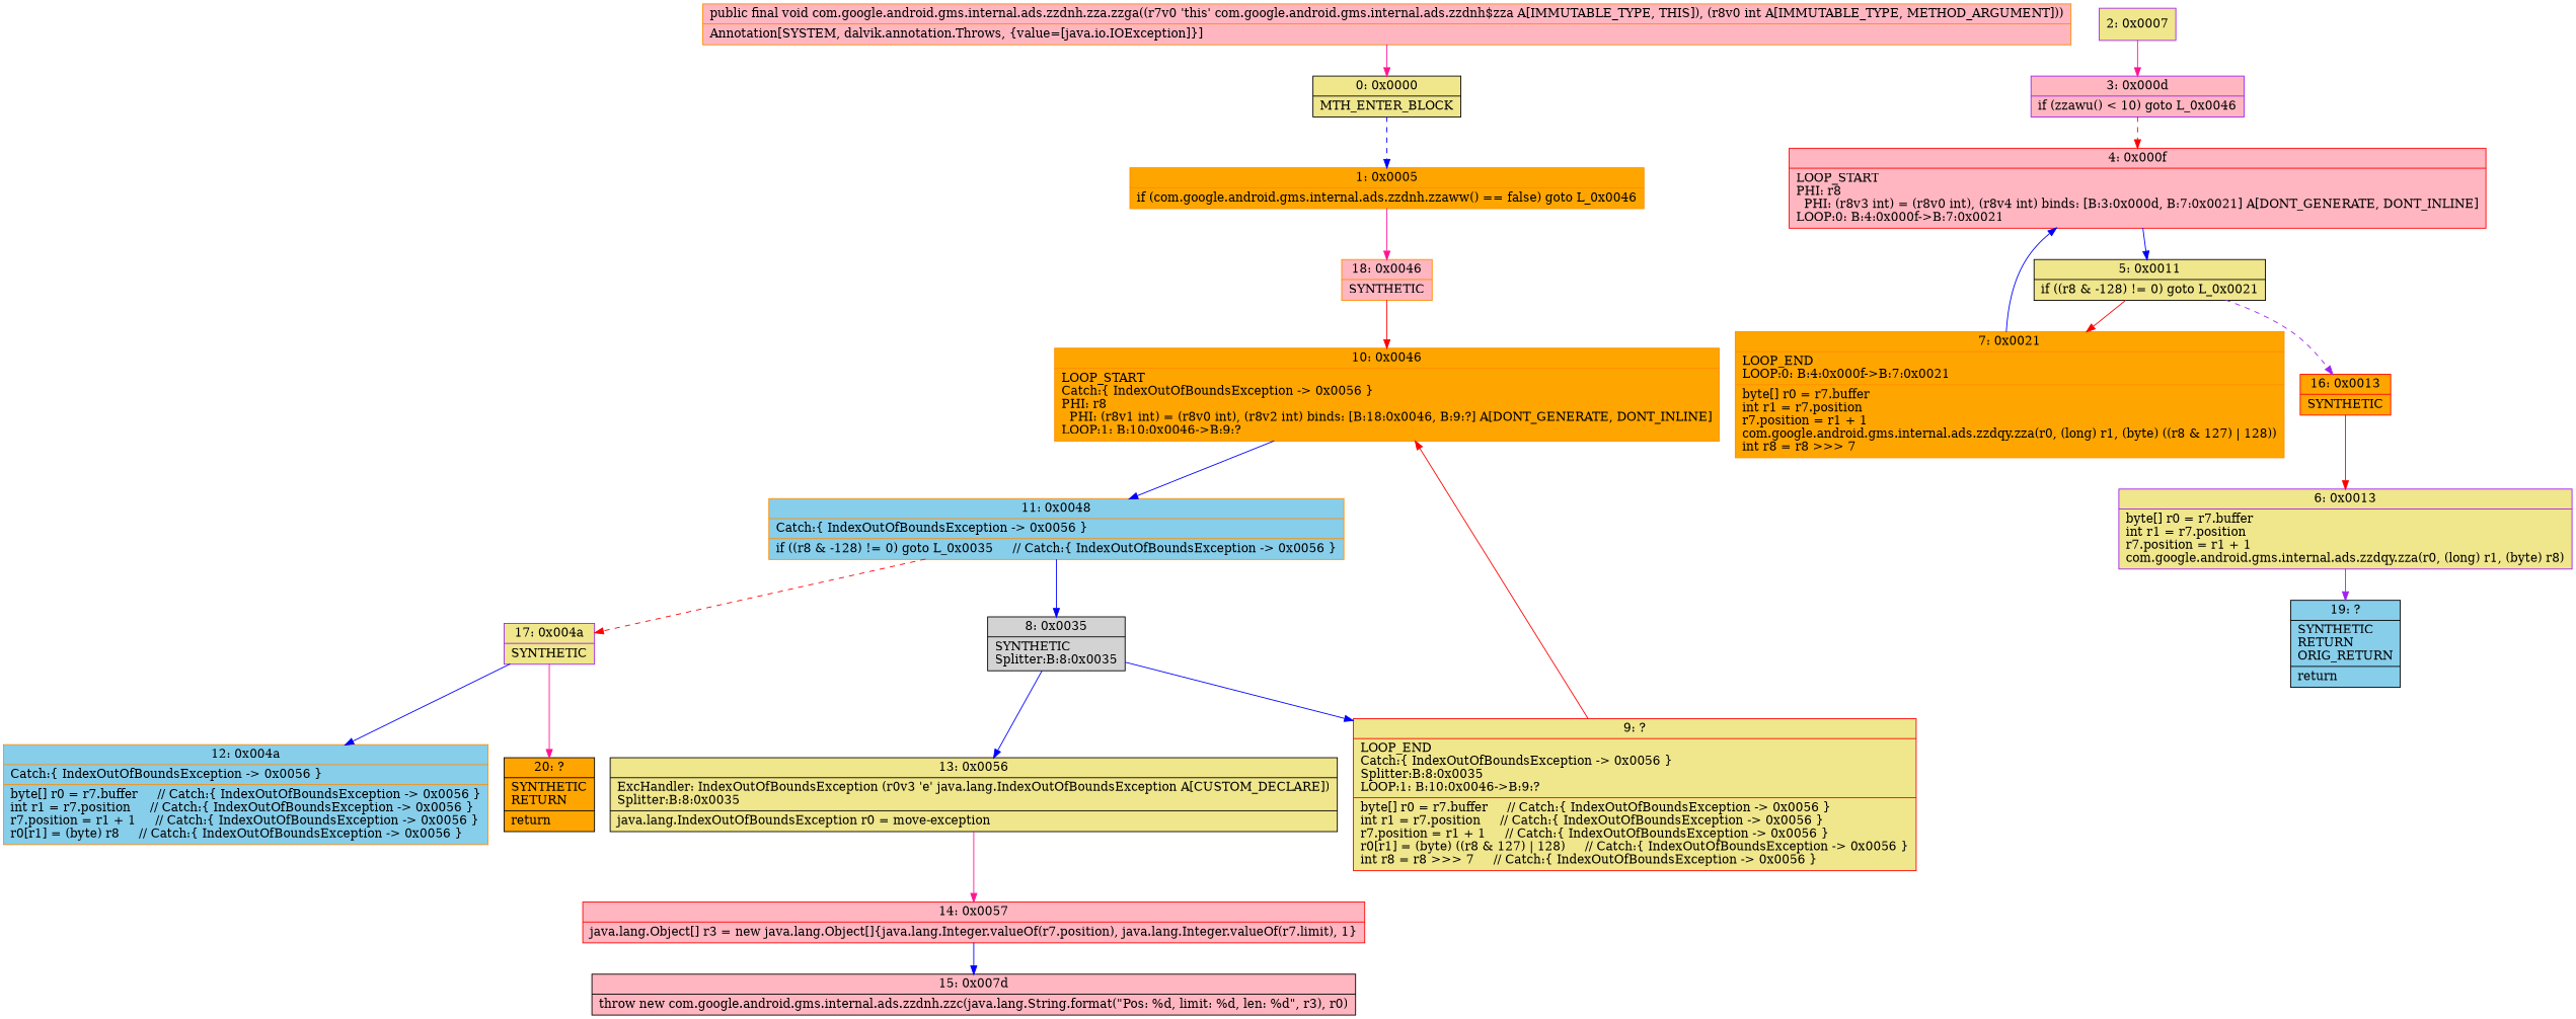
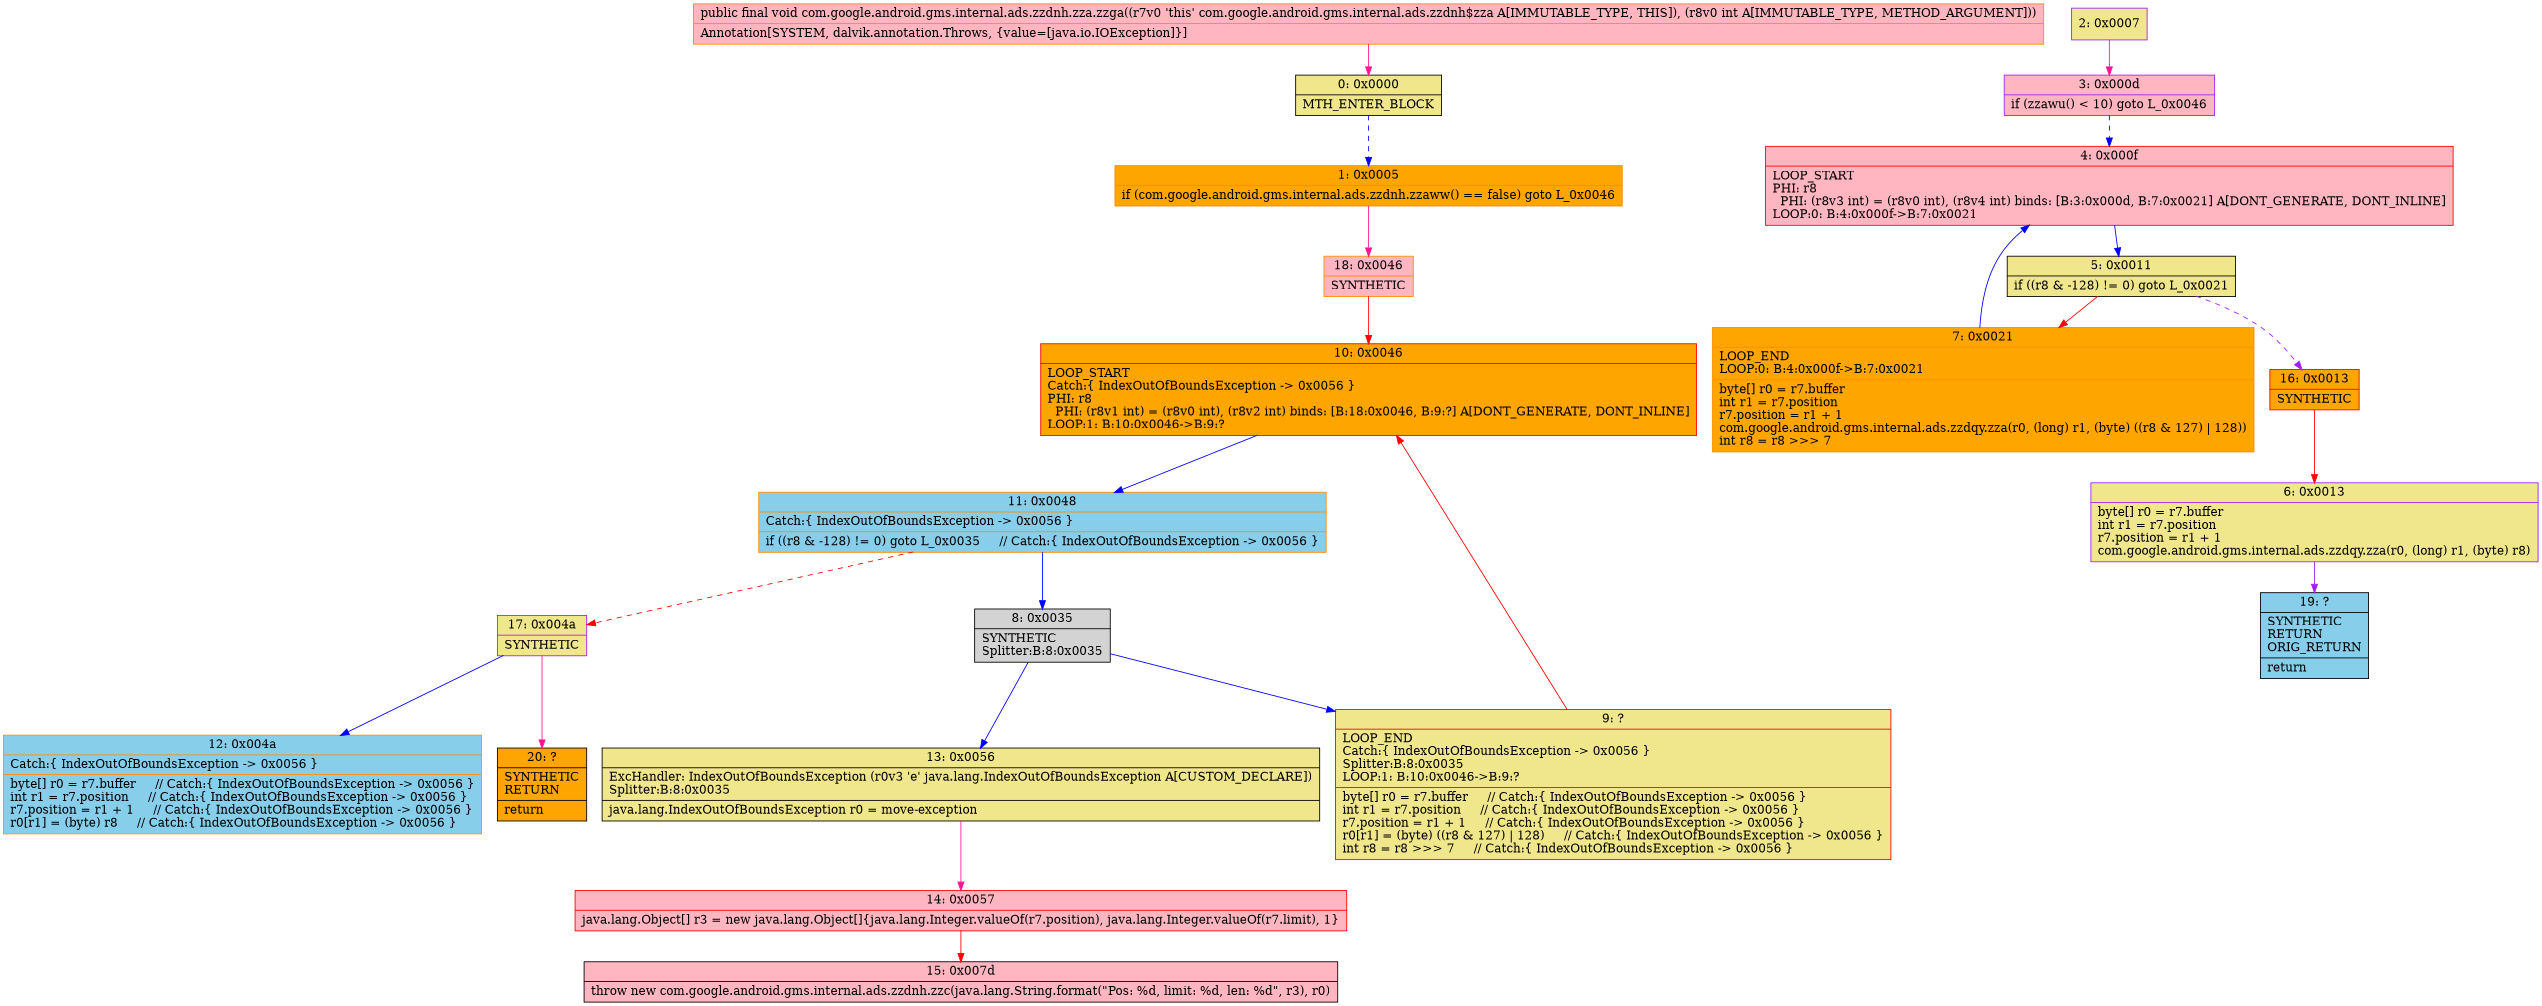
  digraph {
    node [color=black fillcolor=khaki shape=record style=filled]
    edge [color=blue]
    n1 [label="{0\:\ 0x0000|MTH_ENTER_BLOCK\l}"]
    n2 [color=darkorange fillcolor=orange label="{1\:\ 0x0005|if (com.google.android.gms.internal.ads.zzdnh.zzaww() == false) goto L_0x0046\l}"]
    n3 [color=darkorange fillcolor=lightpink label="{18\:\ 0x0046|SYNTHETIC\l}"]
    n4 [color=purple label="{2\:\ 0x0007}"]
    n5 [color=purple fillcolor=lightpink label="{3\:\ 0x000d|if (zzawu() \< 10) goto L_0x0046\l}"]
-   n6 [color=darkorange fillcolor=orange label="{10\:\ 0x0046|LOOP_START\lCatch:\{ IndexOutOfBoundsException \-\> 0x0056 \}\lPHI: r8 \l  PHI: (r8v1 int) = (r8v0 int), (r8v2 int) binds: [B:18:0x0046, B:9:?] A[DONT_GENERATE, DONT_INLINE]\lLOOP:1: B:10:0x0046\-\>B:9:?\l}"]
+   n6 [color=red fillcolor=orange label="{10\:\ 0x0046|LOOP_START\lCatch:\{ IndexOutOfBoundsException \-\> 0x0056 \}\lPHI: r8 \l  PHI: (r8v1 int) = (r8v0 int), (r8v2 int) binds: [B:18:0x0046, B:9:?] A[DONT_GENERATE, DONT_INLINE]\lLOOP:1: B:10:0x0046\-\>B:9:?\l}"]
    n7 [color=red fillcolor=lightpink label="{4\:\ 0x000f|LOOP_START\lPHI: r8 \l  PHI: (r8v3 int) = (r8v0 int), (r8v4 int) binds: [B:3:0x000d, B:7:0x0021] A[DONT_GENERATE, DONT_INLINE]\lLOOP:0: B:4:0x000f\-\>B:7:0x0021\l}"]
    n8 [label="{5\:\ 0x0011|if ((r8 & \-128) != 0) goto L_0x0021\l}"]
    n9 [color=darkorange fillcolor=orange label="{7\:\ 0x0021|LOOP_END\lLOOP:0: B:4:0x000f\-\>B:7:0x0021\l|byte[] r0 = r7.buffer\lint r1 = r7.position\lr7.position = r1 + 1\lcom.google.android.gms.internal.ads.zzdqy.zza(r0, (long) r1, (byte) ((r8 & 127) \| 128))\lint r8 = r8 \>\>\> 7\l}"]
    n10 [color=red fillcolor=orange label="{16\:\ 0x0013|SYNTHETIC\l}"]
    n11 [color=purple label="{6\:\ 0x0013|byte[] r0 = r7.buffer\lint r1 = r7.position\lr7.position = r1 + 1\lcom.google.android.gms.internal.ads.zzdqy.zza(r0, (long) r1, (byte) r8)\l}"]
    n12 [fillcolor=skyblue label="{19\:\ ?|SYNTHETIC\lRETURN\lORIG_RETURN\l|return\l}"]
    n13 [fillcolor=lightgrey label="{8\:\ 0x0035|SYNTHETIC\lSplitter:B:8:0x0035\l}"]
    n14 [color=red label="{9\:\ ?|LOOP_END\lCatch:\{ IndexOutOfBoundsException \-\> 0x0056 \}\lSplitter:B:8:0x0035\lLOOP:1: B:10:0x0046\-\>B:9:?\l|byte[] r0 = r7.buffer     \/\/ Catch:\{ IndexOutOfBoundsException \-\> 0x0056 \}\lint r1 = r7.position     \/\/ Catch:\{ IndexOutOfBoundsException \-\> 0x0056 \}\lr7.position = r1 + 1     \/\/ Catch:\{ IndexOutOfBoundsException \-\> 0x0056 \}\lr0[r1] = (byte) ((r8 & 127) \| 128)     \/\/ Catch:\{ IndexOutOfBoundsException \-\> 0x0056 \}\lint r8 = r8 \>\>\> 7     \/\/ Catch:\{ IndexOutOfBoundsException \-\> 0x0056 \}\l}"]
    n15 [label="{13\:\ 0x0056|ExcHandler: IndexOutOfBoundsException (r0v3 'e' java.lang.IndexOutOfBoundsException A[CUSTOM_DECLARE])\lSplitter:B:8:0x0035\l|java.lang.IndexOutOfBoundsException r0 = move\-exception\l}"]
    n16 [color=red fillcolor=lightpink label="{14\:\ 0x0057|java.lang.Object[] r3 = new java.lang.Object[]\{java.lang.Integer.valueOf(r7.position), java.lang.Integer.valueOf(r7.limit), 1\}\l}"]
    n17 [color=darkorange fillcolor=skyblue label="{11\:\ 0x0048|Catch:\{ IndexOutOfBoundsException \-\> 0x0056 \}\l|if ((r8 & \-128) != 0) goto L_0x0035     \/\/ Catch:\{ IndexOutOfBoundsException \-\> 0x0056 \}\l}"]
    n18 [color=purple label="{17\:\ 0x004a|SYNTHETIC\l}"]
    n19 [color=darkorange fillcolor=skyblue label="{12\:\ 0x004a|Catch:\{ IndexOutOfBoundsException \-\> 0x0056 \}\l|byte[] r0 = r7.buffer     \/\/ Catch:\{ IndexOutOfBoundsException \-\> 0x0056 \}\lint r1 = r7.position     \/\/ Catch:\{ IndexOutOfBoundsException \-\> 0x0056 \}\lr7.position = r1 + 1     \/\/ Catch:\{ IndexOutOfBoundsException \-\> 0x0056 \}\lr0[r1] = (byte) r8     \/\/ Catch:\{ IndexOutOfBoundsException \-\> 0x0056 \}\l}"]
    n20 [fillcolor=orange label="{20\:\ ?|SYNTHETIC\lRETURN\l|return\l}"]
    n21 [fillcolor=lightpink label="{15\:\ 0x007d|throw new com.google.android.gms.internal.ads.zzdnh.zzc(java.lang.String.format(\"Pos: %d, limit: %d, len: %d\", r3), r0)\l}"]
    n22 [color=darkorange fillcolor=lightpink label="{public final void com.google.android.gms.internal.ads.zzdnh.zza.zzga((r7v0 'this' com.google.android.gms.internal.ads.zzdnh$zza A[IMMUTABLE_TYPE, THIS]), (r8v0 int A[IMMUTABLE_TYPE, METHOD_ARGUMENT]))  | Annotation[SYSTEM, dalvik.annotation.Throws, \{value=[java.io.IOException]\}]\l}"]
    n1 -> n2 [style=dashed]
    n2 -> n3 [color=deeppink]
    n3 -> n6 [color=red]
    n4 -> n5 [color=deeppink]
-   n5 -> n7 [color=red style=dashed]
+   n5 -> n7 [style=dashed]
    n6 -> n17
    n7 -> n8
    n8 -> n9 [color=red]
    n8 -> n10 [color=purple style=dashed]
    n9 -> n7
    n10 -> n11 [color=red]
    n11 -> n12 [color=purple]
    n13 -> n14
    n13 -> n15
    n14 -> n6 [color=red]
    n15 -> n16 [color=deeppink]
-   n16 -> n21
+   n16 -> n21 [color=red]
    n17 -> n13
    n17 -> n18 [color=red style=dashed]
    n18 -> n19
    n18 -> n20 [color=deeppink]
    n22 -> n1 [color=deeppink]
  }
